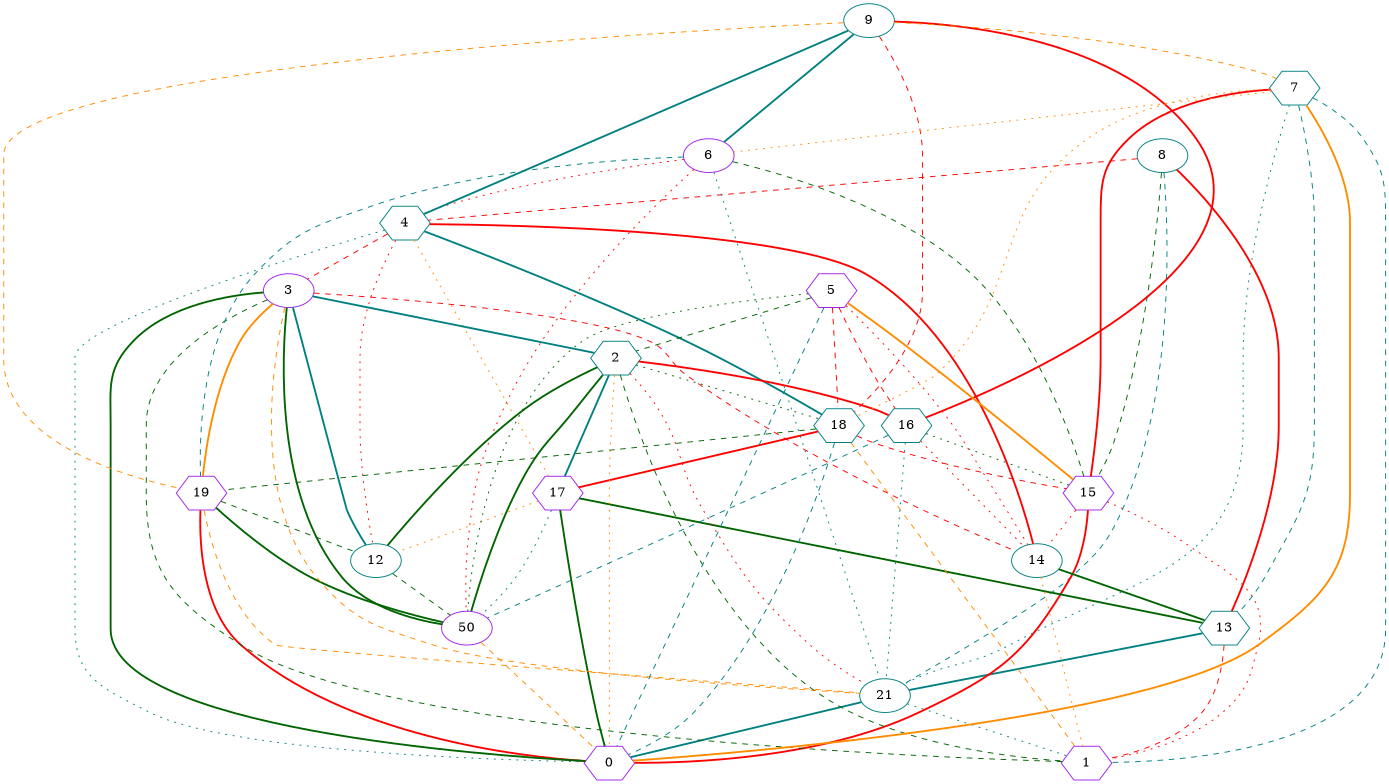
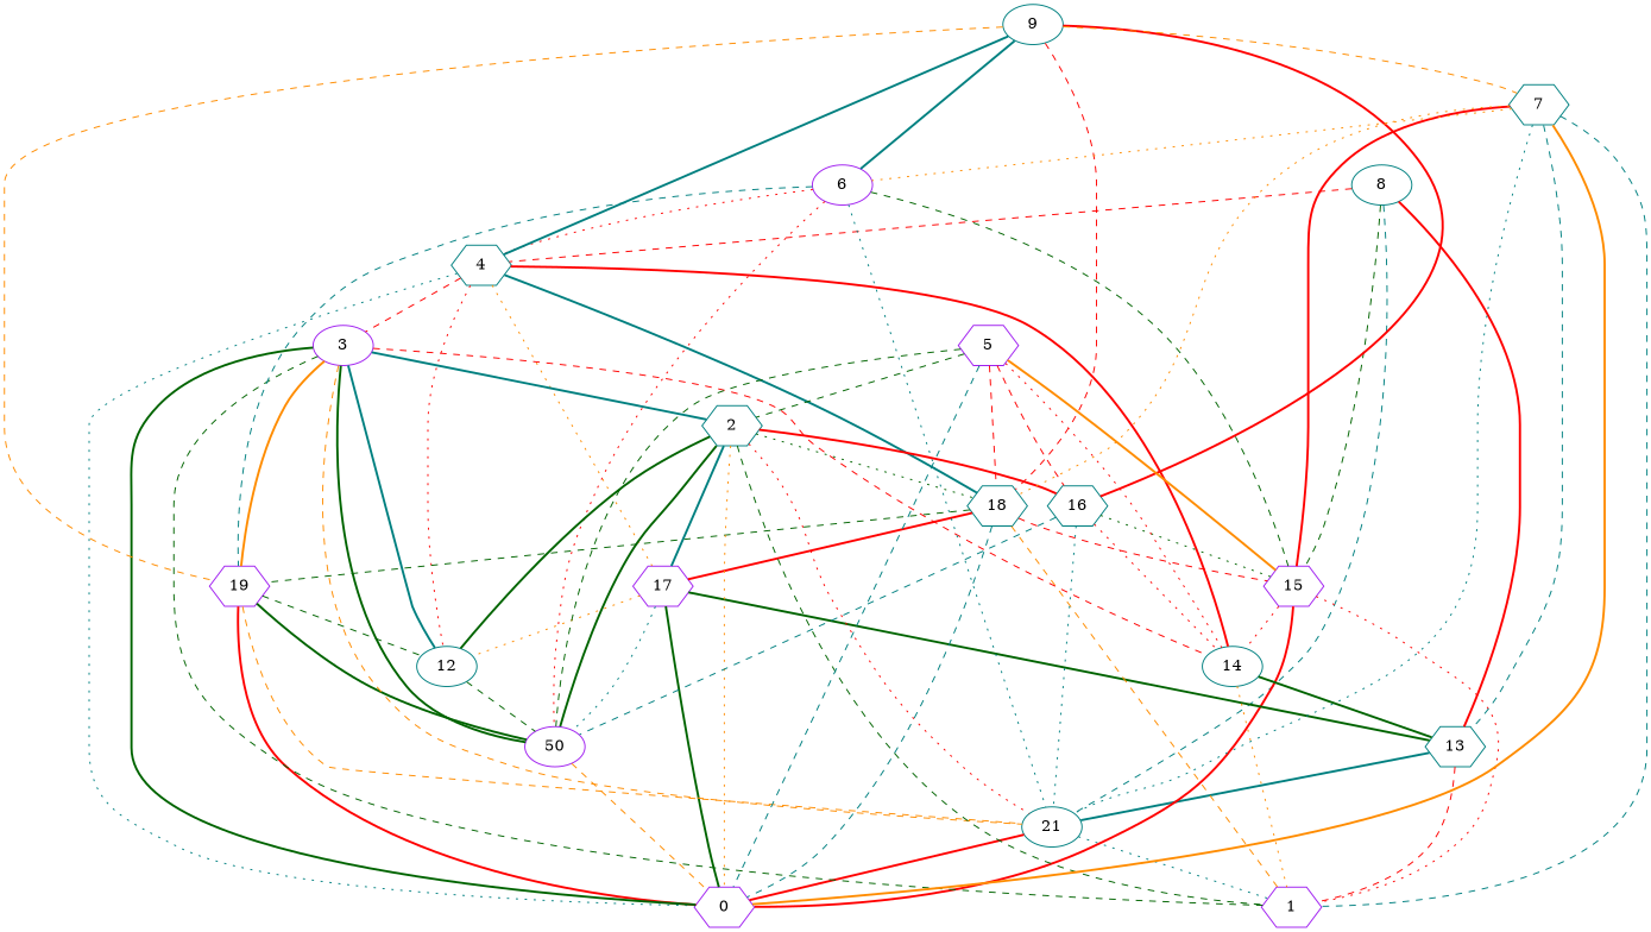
  digraph {
    node [color=teal shape=hexagon]
    edge [color=red dir=none style=dashed]
    8 [shape=ellipse]
    n2 [label=21 shape=ellipse]
    19 [color=purple]
    4
    13
    15 [color=purple]
    0 [color=purple]
    1 [color=purple]
    12 [shape=ellipse]
    n10 [color=purple label=50 shape=ellipse]
    17 [color=purple]
    18
    14 [shape=ellipse]
    3 [color=purple shape=ellipse]
    6 [color=purple shape=ellipse]
    2
    16
    9 [shape=ellipse]
    7
    5 [color=purple]
    subgraph sub_1 {
      8
      n2
      19
      4
      13
      15
      0
      1
      12
      n10
      17
      18
      14
      3
      6
      2
      16
      9
      7
      5
    }
    8 -> n2 [color=teal]
    8 -> 4
    8 -> 13 [style=bold]
    8 -> 15 [color=darkgreen]
-   n2 -> 0 [color=teal style=bold]
+   n2 -> 0 [style=bold]
    n2 -> 1 [color=teal style=dotted]
    19 -> n2 [color=darkorange]
    19 -> 0 [style=bold]
    19 -> 12 [color=darkgreen]
    19 -> n10 [color=darkgreen style=bold]
    4 -> 0 [color=teal style=dotted]
    4 -> 12 [style=dotted]
    4 -> 17 [color=darkorange style=dotted]
    4 -> 18 [color=teal style=bold]
    4 -> 14 [style=bold]
    4 -> 3
    13 -> n2 [color=teal style=bold]
    13 -> 1
    15 -> 0 [style=bold]
    15 -> 1 [style=dotted]
    15 -> 14 [style=dotted]
    12 -> n10 [color=darkgreen]
    n10 -> 0 [color=darkorange]
    17 -> 13 [color=darkgreen style=bold]
    17 -> 0 [color=darkgreen style=bold]
    17 -> 12 [color=darkorange style=dotted]
    17 -> n10 [color=teal style=dotted]
    18 -> 19 [color=darkgreen]
    18 -> 15
    18 -> 0 [color=teal]
    18 -> 1 [color=darkorange]
    18 -> 17 [style=bold]
    14 -> 13 [color=darkgreen style=bold]
    14 -> 1 [color=darkorange style=dotted]
    3 -> n2 [color=darkorange]
    3 -> 19 [color=darkorange style=bold]
    3 -> 0 [color=darkgreen style=bold]
    3 -> 1 [color=darkgreen]
    3 -> 12 [color=teal style=bold]
    3 -> n10 [color=darkgreen style=bold]
    3 -> 14
    3 -> 2 [color=teal style=bold]
    6 -> n2 [color=teal style=dotted]
    6 -> 19 [color=teal]
    6 -> 4 [style=dotted]
    6 -> 15 [color=darkgreen]
    6 -> n10 [style=dotted]
    2 -> n2 [style=dotted]
    2 -> 0 [color=darkorange style=dotted]
    2 -> 1 [color=darkgreen]
    2 -> 12 [color=darkgreen style=bold]
    2 -> n10 [color=darkgreen style=bold]
    2 -> 17 [color=teal style=bold]
    2 -> 18 [color=darkgreen style=dotted]
    2 -> 16 [style=bold]
    16 -> n2 [color=teal style=dotted]
    16 -> 15 [color=darkgreen style=dotted]
    16 -> n10 [color=teal]
    16 -> 14 [style=dotted]
    9 -> 19 [color=darkorange]
    9 -> 4 [color=teal style=bold]
    9 -> 18
    9 -> 6 [color=teal style=bold]
    9 -> 16 [style=bold]
    9 -> 7 [color=darkorange]
    7 -> n2 [color=teal style=dotted]
    7 -> 13 [color=teal]
    7 -> 15 [style=bold]
    7 -> 0 [color=darkorange style=bold]
    7 -> 1 [color=teal]
    7 -> 18 [color=darkorange style=dotted]
    7 -> 6 [color=darkorange style=dotted]
    5 -> 15 [color=darkorange style=bold]
    5 -> 0 [color=teal]
-   5 -> n10 [color=darkgreen style=dotted]
+   5 -> n10 [color=darkgreen]
    5 -> 18
    5 -> 14 [style=dotted]
    5 -> 2 [color=darkgreen]
    5 -> 16
  }
